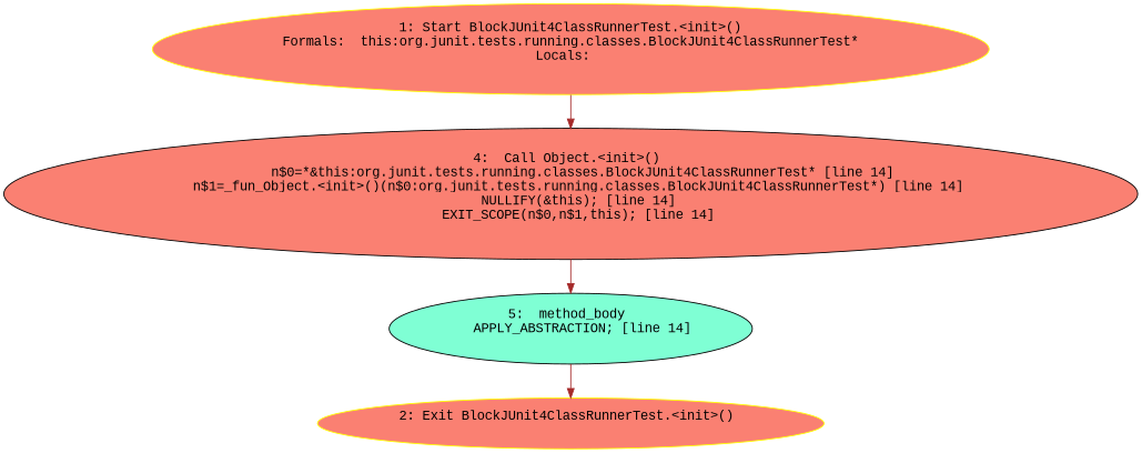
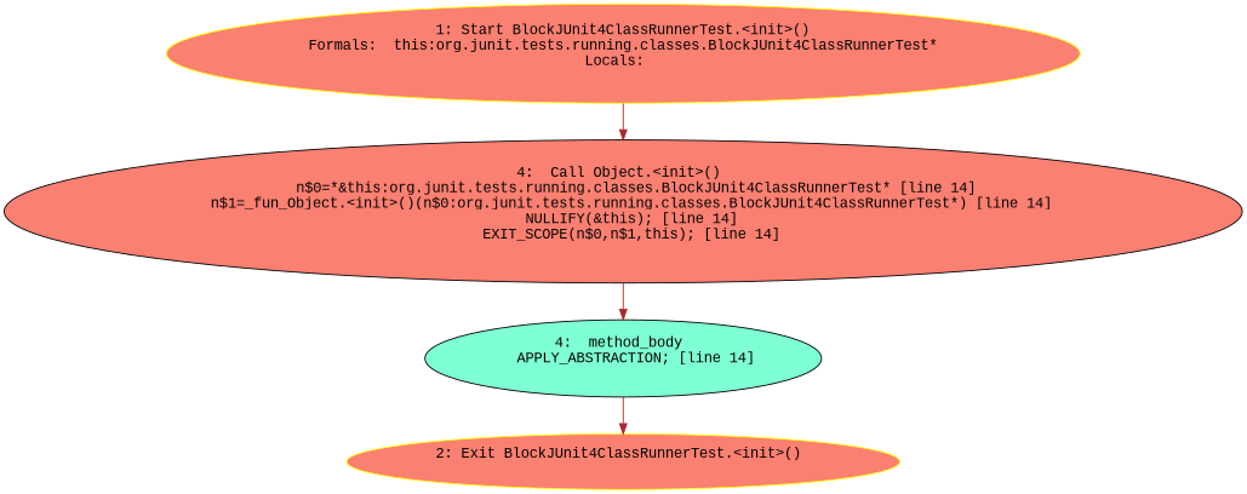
  digraph {
    fontname="Liberation Mono"
    node [fillcolor=salmon fontname="Liberation Mono" shape=ellipse style=filled]
    edge [color=brown fontname="Liberation Mono"]
    n1 [color=yellow label="1: Start BlockJUnit4ClassRunnerTest.<init>()\nFormals:  this:org.junit.tests.running.classes.BlockJUnit4ClassRunnerTest*\nLocals:  \n  "]
    n2 [label="4:  Call Object.<init>() \n   n$0=*&this:org.junit.tests.running.classes.BlockJUnit4ClassRunnerTest* [line 14]\n  n$1=_fun_Object.<init>()(n$0:org.junit.tests.running.classes.BlockJUnit4ClassRunnerTest*) [line 14]\n  NULLIFY(&this); [line 14]\n  EXIT_SCOPE(n$0,n$1,this); [line 14]\n "]
-   n3 [fillcolor=aquamarine label="5:  method_body \n   APPLY_ABSTRACTION; [line 14]\n "]
+   n3 [fillcolor=aquamarine label="4:  method_body \n   APPLY_ABSTRACTION; [line 14]\n "]
    n4 [color=yellow label="2: Exit BlockJUnit4ClassRunnerTest.<init>() \n  "]
    n1 -> n2
    n2 -> n3
    n3 -> n4
  }
